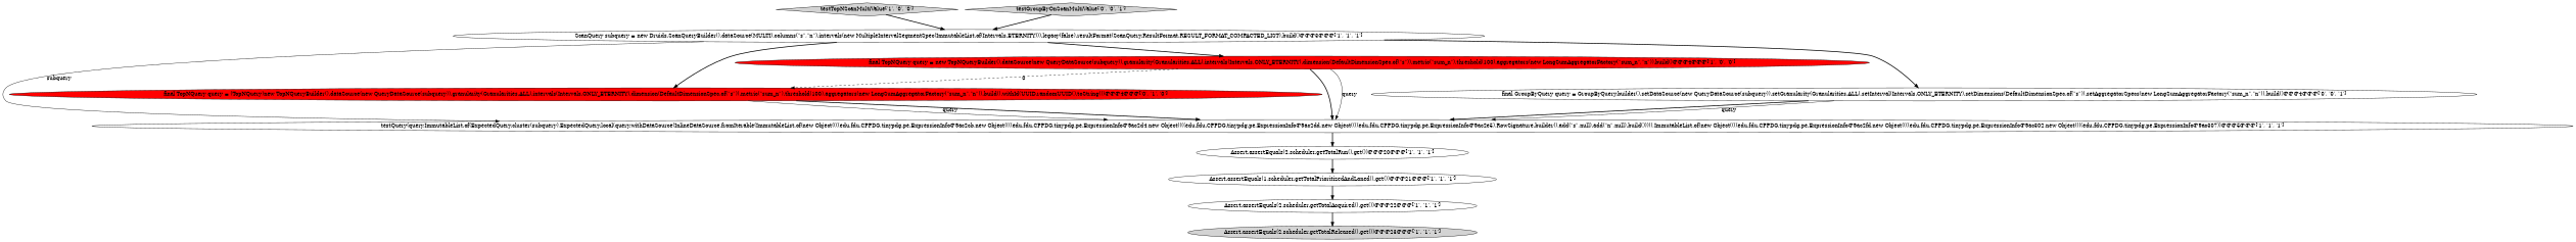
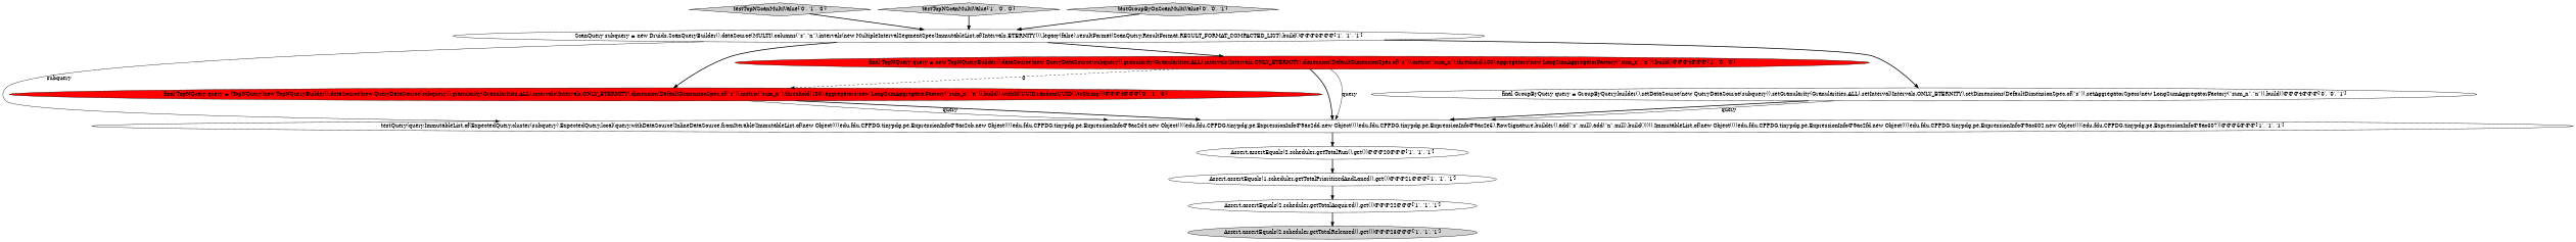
  digraph {
    node [fillcolor=white shape=ellipse style=filled]
    edge [style=bold]
    n1 [label="ScanQuery subquery = new Druids.ScanQueryBuilder().dataSource(MULTI).columns(\"s\",\"n\").intervals(new MultipleIntervalSegmentSpec(ImmutableList.of(Intervals.ETERNITY))).legacy(false).resultFormat(ScanQuery.ResultFormat.RESULT_FORMAT_COMPACTED_LIST).build()@@@3@@@['1', '1', '1']"]
    n2 [fillcolor=red label="final TopNQuery query = (TopNQuery)new TopNQueryBuilder().dataSource(new QueryDataSource(subquery)).granularity(Granularities.ALL).intervals(Intervals.ONLY_ETERNITY).dimension(DefaultDimensionSpec.of(\"s\")).metric(\"sum_n\").threshold(100).aggregators(new LongSumAggregatorFactory(\"sum_n\",\"n\")).build().withId(UUID.randomUUID().toString())@@@4@@@['0', '1', '0']"]
    n3 [label="final GroupByQuery query = GroupByQuery.builder().setDataSource(new QueryDataSource(subquery)).setGranularity(Granularities.ALL).setInterval(Intervals.ONLY_ETERNITY).setDimensions(DefaultDimensionSpec.of(\"s\")).setAggregatorSpecs(new LongSumAggregatorFactory(\"sum_n\",\"n\")).build()@@@4@@@['0', '0', '1']"]
    n4 [label="testQuery(query,ImmutableList.of(ExpectedQuery.cluster(subquery),ExpectedQuery.local(query.withDataSource(InlineDataSource.fromIterable(ImmutableList.of(new Object((((edu.fdu.CPPDG.tinypdg.pe.ExpressionInfo@9ac2cb,new Object((((edu.fdu.CPPDG.tinypdg.pe.ExpressionInfo@9ac2d4,new Object((((edu.fdu.CPPDG.tinypdg.pe.ExpressionInfo@9ac2dd,new Object((((edu.fdu.CPPDG.tinypdg.pe.ExpressionInfo@9ac2e5),RowSignature.builder().add(\"s\",null).add(\"n\",null).build())))),ImmutableList.of(new Object((((edu.fdu.CPPDG.tinypdg.pe.ExpressionInfo@9ac2fd,new Object((((edu.fdu.CPPDG.tinypdg.pe.ExpressionInfo@9ac302,new Object((((edu.fdu.CPPDG.tinypdg.pe.ExpressionInfo@9ac307))@@@5@@@['1', '1', '1']"]
    n5 [fillcolor=red label="final TopNQuery query = new TopNQueryBuilder().dataSource(new QueryDataSource(subquery)).granularity(Granularities.ALL).intervals(Intervals.ONLY_ETERNITY).dimension(DefaultDimensionSpec.of(\"s\")).metric(\"sum_n\").threshold(100).aggregators(new LongSumAggregatorFactory(\"sum_n\",\"n\")).build()@@@4@@@['1', '0', '0']"]
    n6 [label="Assert.assertEquals(2,scheduler.getTotalAcquired().get())@@@22@@@['1', '1', '1']"]
    n7 [fillcolor=lightgray label="Assert.assertEquals(2,scheduler.getTotalReleased().get())@@@23@@@['1', '1', '1']"]
+   n8 [fillcolor=lightgray label="testTopNScanMultiValue['0', '1', '0']" shape=diamond]
    n9 [label="Assert.assertEquals(2,scheduler.getTotalRun().get())@@@20@@@['1', '1', '1']"]
    n10 [label="Assert.assertEquals(1,scheduler.getTotalPrioritizedAndLaned().get())@@@21@@@['1', '1', '1']"]
    n11 [fillcolor=lightgray label="testTopNScanMultiValue['1', '0', '0']" shape=diamond]
    n12 [fillcolor=lightgray label="testGroupByOnScanMultiValue['0', '0', '1']" shape=diamond]
    n1 -> n2
    n1 -> n3
    n1 -> n4 [label=subquery style=solid]
    n1 -> n5
    n2 -> n4
    n2 -> n4 [label=query style=solid]
    n3 -> n4
    n3 -> n4 [label=query style=solid]
    n4 -> n9
    n5 -> n2 [label=0 style=dashed]
    n5 -> n4 [label=query style=solid]
    n5 -> n4
    n6 -> n7
+   n8 -> n1
    n9 -> n10
    n10 -> n6
    n11 -> n1
    n12 -> n1
  }
